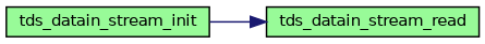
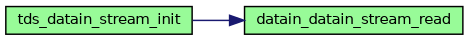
  digraph {
    rankdir=LR
    node [color=black fillcolor=palegreen fontname=Helvetica fontsize=10 shape=record style=filled]
    n1 [fontcolor=black height=0.2 label=tds_datain_stream_init width=0.4]
-   n2 [height=0.2 label=tds_datain_stream_read width=0.4]
+   n2 [height=0.2 label=datain_datain_stream_read width=0.4]
    n1 -> n2 [color=midnightblue fontname=Helvetica fontsize=10 labelfontname=Helvetica labelfontsize=10 style=solid]
  }
